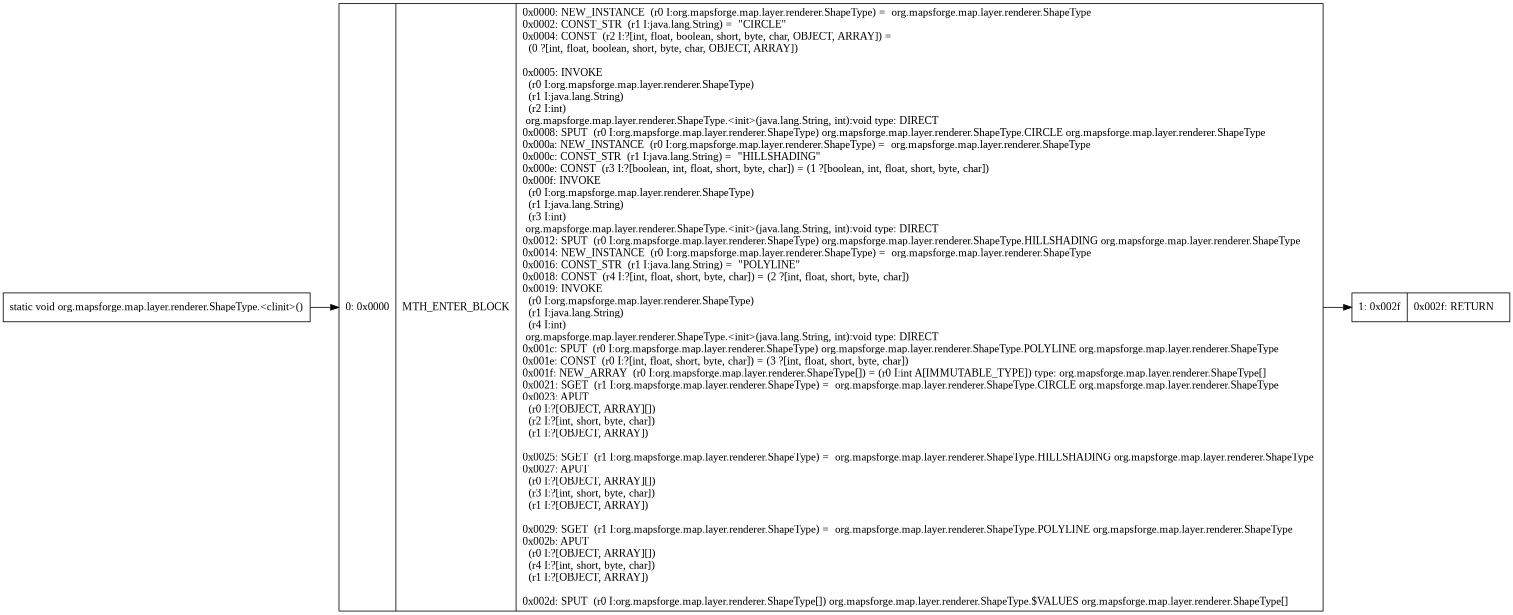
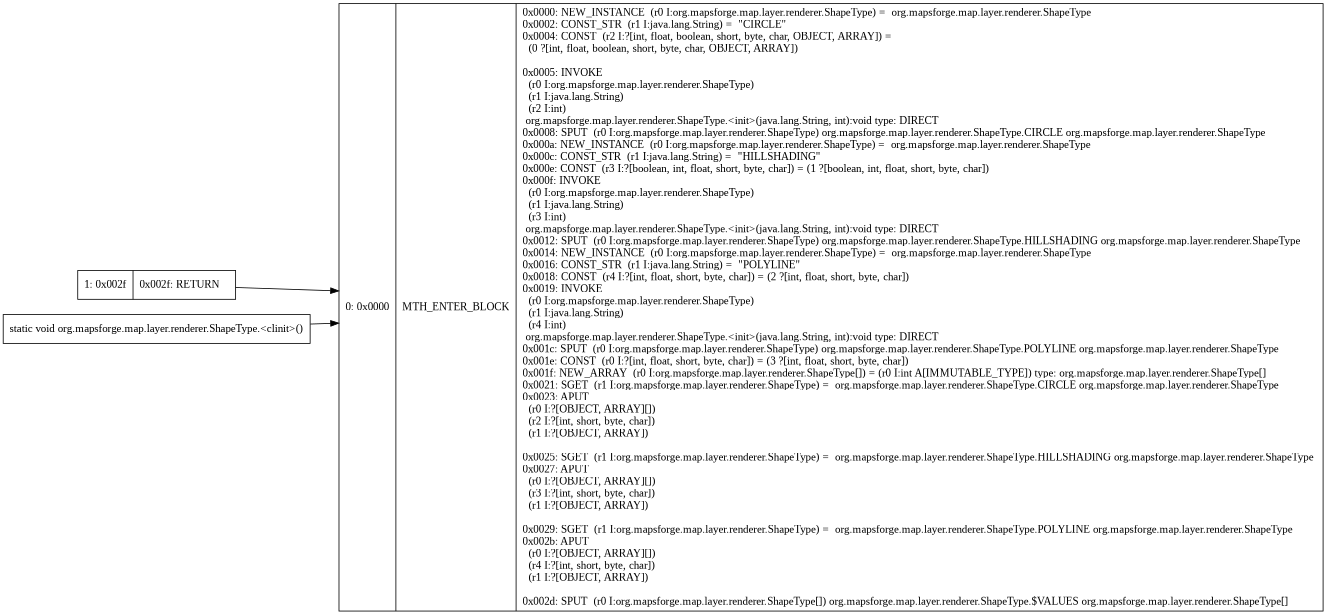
  digraph {
    rankdir=LR
    fontname="Liberation Serif"
    node [shape=record fontname="Liberation Serif"]
    edge [fontname="Liberation Serif"]
    n1 [label="{0\:\ 0x0000|MTH_ENTER_BLOCK\l|0x0000: NEW_INSTANCE  (r0 I:org.mapsforge.map.layer.renderer.ShapeType) =  org.mapsforge.map.layer.renderer.ShapeType \l0x0002: CONST_STR  (r1 I:java.lang.String) =  \"CIRCLE\" \l0x0004: CONST  (r2 I:?[int, float, boolean, short, byte, char, OBJECT, ARRAY]) = \l  (0 ?[int, float, boolean, short, byte, char, OBJECT, ARRAY])\l \l0x0005: INVOKE  \l  (r0 I:org.mapsforge.map.layer.renderer.ShapeType)\l  (r1 I:java.lang.String)\l  (r2 I:int)\l org.mapsforge.map.layer.renderer.ShapeType.\<init\>(java.lang.String, int):void type: DIRECT \l0x0008: SPUT  (r0 I:org.mapsforge.map.layer.renderer.ShapeType) org.mapsforge.map.layer.renderer.ShapeType.CIRCLE org.mapsforge.map.layer.renderer.ShapeType \l0x000a: NEW_INSTANCE  (r0 I:org.mapsforge.map.layer.renderer.ShapeType) =  org.mapsforge.map.layer.renderer.ShapeType \l0x000c: CONST_STR  (r1 I:java.lang.String) =  \"HILLSHADING\" \l0x000e: CONST  (r3 I:?[boolean, int, float, short, byte, char]) = (1 ?[boolean, int, float, short, byte, char]) \l0x000f: INVOKE  \l  (r0 I:org.mapsforge.map.layer.renderer.ShapeType)\l  (r1 I:java.lang.String)\l  (r3 I:int)\l org.mapsforge.map.layer.renderer.ShapeType.\<init\>(java.lang.String, int):void type: DIRECT \l0x0012: SPUT  (r0 I:org.mapsforge.map.layer.renderer.ShapeType) org.mapsforge.map.layer.renderer.ShapeType.HILLSHADING org.mapsforge.map.layer.renderer.ShapeType \l0x0014: NEW_INSTANCE  (r0 I:org.mapsforge.map.layer.renderer.ShapeType) =  org.mapsforge.map.layer.renderer.ShapeType \l0x0016: CONST_STR  (r1 I:java.lang.String) =  \"POLYLINE\" \l0x0018: CONST  (r4 I:?[int, float, short, byte, char]) = (2 ?[int, float, short, byte, char]) \l0x0019: INVOKE  \l  (r0 I:org.mapsforge.map.layer.renderer.ShapeType)\l  (r1 I:java.lang.String)\l  (r4 I:int)\l org.mapsforge.map.layer.renderer.ShapeType.\<init\>(java.lang.String, int):void type: DIRECT \l0x001c: SPUT  (r0 I:org.mapsforge.map.layer.renderer.ShapeType) org.mapsforge.map.layer.renderer.ShapeType.POLYLINE org.mapsforge.map.layer.renderer.ShapeType \l0x001e: CONST  (r0 I:?[int, float, short, byte, char]) = (3 ?[int, float, short, byte, char]) \l0x001f: NEW_ARRAY  (r0 I:org.mapsforge.map.layer.renderer.ShapeType[]) = (r0 I:int A[IMMUTABLE_TYPE]) type: org.mapsforge.map.layer.renderer.ShapeType[] \l0x0021: SGET  (r1 I:org.mapsforge.map.layer.renderer.ShapeType) =  org.mapsforge.map.layer.renderer.ShapeType.CIRCLE org.mapsforge.map.layer.renderer.ShapeType \l0x0023: APUT  \l  (r0 I:?[OBJECT, ARRAY][])\l  (r2 I:?[int, short, byte, char])\l  (r1 I:?[OBJECT, ARRAY])\l \l0x0025: SGET  (r1 I:org.mapsforge.map.layer.renderer.ShapeType) =  org.mapsforge.map.layer.renderer.ShapeType.HILLSHADING org.mapsforge.map.layer.renderer.ShapeType \l0x0027: APUT  \l  (r0 I:?[OBJECT, ARRAY][])\l  (r3 I:?[int, short, byte, char])\l  (r1 I:?[OBJECT, ARRAY])\l \l0x0029: SGET  (r1 I:org.mapsforge.map.layer.renderer.ShapeType) =  org.mapsforge.map.layer.renderer.ShapeType.POLYLINE org.mapsforge.map.layer.renderer.ShapeType \l0x002b: APUT  \l  (r0 I:?[OBJECT, ARRAY][])\l  (r4 I:?[int, short, byte, char])\l  (r1 I:?[OBJECT, ARRAY])\l \l0x002d: SPUT  (r0 I:org.mapsforge.map.layer.renderer.ShapeType[]) org.mapsforge.map.layer.renderer.ShapeType.$VALUES org.mapsforge.map.layer.renderer.ShapeType[] \l}"]
    n2 [label="{1\:\ 0x002f|0x002f: RETURN   \l}"]
    n3 [label="{static void org.mapsforge.map.layer.renderer.ShapeType.\<clinit\>() }"]
-   n1 -> n2
+   n2 -> n1
    n3 -> n1
  }
